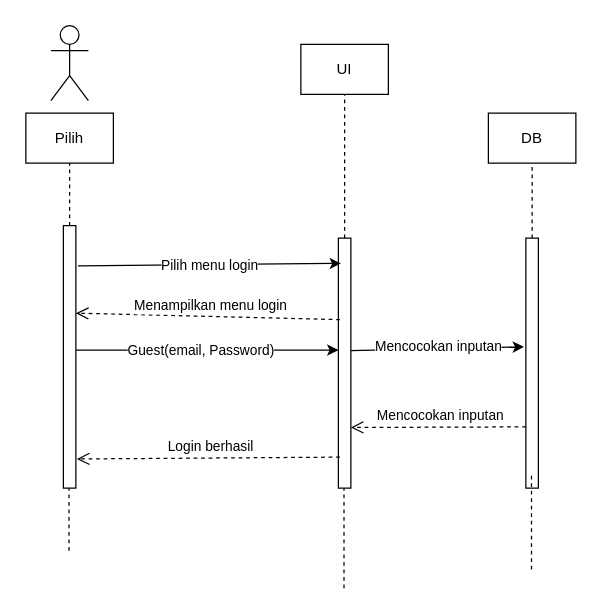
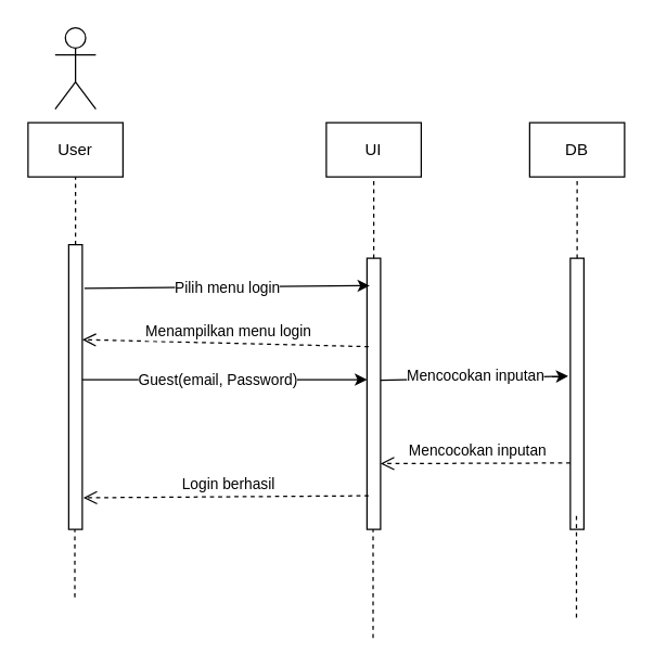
  <mxCell id="0" />
  <mxCell id="1" parent="0" />
  <mxCell id="2" value="" style="shape=umlActor;verticalLabelPosition=bottom;verticalAlign=top;html=1;outlineConnect=0;" vertex="1" parent="1"><mxGeometry x="40" y="20" width="30" height="60" as="geometry" /></mxCell>
- <mxCell id="3" value="Pilih" style="rounded=0;whiteSpace=wrap;html=1;" vertex="1" parent="1"><mxGeometry x="20" y="90" width="70" height="40" as="geometry" /></mxCell>
+ <mxCell id="3" value="User" style="rounded=0;whiteSpace=wrap;html=1;" vertex="1" parent="1"><mxGeometry x="20" y="90" width="70" height="40" as="geometry" /></mxCell>
  <mxCell id="4" value="" style="rounded=0;whiteSpace=wrap;html=1;" vertex="1" parent="1"><mxGeometry x="50" y="180" width="10" height="210" as="geometry" /></mxCell>
  <mxCell id="5" value="" style="endArrow=none;dashed=1;html=1;entryX=0.5;entryY=1;entryDx=0;entryDy=0;exitX=0.5;exitY=0;exitDx=0;exitDy=0;" edge="1" parent="1" source="4" target="3"><mxGeometry width="50" height="50" relative="1" as="geometry"><mxPoint x="50" y="180" as="sourcePoint" /><mxPoint x="100" y="130" as="targetPoint" /></mxGeometry></mxCell>
  <mxCell id="6" value="" style="endArrow=none;dashed=1;html=1;entryX=0.5;entryY=1;entryDx=0;entryDy=0;exitX=0.5;exitY=0;exitDx=0;exitDy=0;" edge="1" parent="1"><mxGeometry width="50" height="50" relative="1" as="geometry"><mxPoint x="54.5" y="440" as="sourcePoint" /><mxPoint x="54.5" y="390" as="targetPoint" /></mxGeometry></mxCell>
  <mxCell id="7" value="" style="rounded=0;whiteSpace=wrap;html=1;" vertex="1" parent="1"><mxGeometry x="270" y="190" width="10" height="200" as="geometry" /></mxCell>
- <mxCell id="8" value="UI" style="rounded=0;whiteSpace=wrap;html=1;" vertex="1" parent="1"><mxGeometry x="240" y="35" width="70" height="40" as="geometry" /></mxCell>
+ <mxCell id="8" value="UI" style="rounded=0;whiteSpace=wrap;html=1;" vertex="1" parent="1"><mxGeometry x="240" y="90" width="70" height="40" as="geometry" /></mxCell>
  <mxCell id="9" value="" style="endArrow=none;dashed=1;html=1;exitX=0.5;exitY=0;exitDx=0;exitDy=0;entryX=0.5;entryY=1;entryDx=0;entryDy=0;" edge="1" parent="1" source="7" target="8"><mxGeometry width="50" height="50" relative="1" as="geometry"><mxPoint x="170" y="180" as="sourcePoint" /><mxPoint x="220" y="130" as="targetPoint" /></mxGeometry></mxCell>
  <mxCell id="10" value="" style="endArrow=none;dashed=1;html=1;" edge="1" parent="1"><mxGeometry width="50" height="50" relative="1" as="geometry"><mxPoint x="274.5" y="470" as="sourcePoint" /><mxPoint x="274.5" y="390" as="targetPoint" /></mxGeometry></mxCell>
  <mxCell id="11" value="" style="endArrow=classic;html=1;entryX=0.2;entryY=0.101;entryDx=0;entryDy=0;entryPerimeter=0;exitX=1.16;exitY=0.153;exitDx=0;exitDy=0;exitPerimeter=0;" edge="1" parent="1" source="4" target="7"><mxGeometry relative="1" as="geometry"><mxPoint x="70" y="210" as="sourcePoint" /><mxPoint x="210" y="215" as="targetPoint" /></mxGeometry></mxCell>
  <mxCell id="12" value="Pilih menu login" style="edgeLabel;resizable=0;html=1;align=center;verticalAlign=middle;" connectable="0" vertex="1" parent="11"><mxGeometry relative="1" as="geometry" /></mxCell>
  <mxCell id="13" value="" style="endArrow=classic;html=1;entryX=0;entryY=0.438;entryDx=0;entryDy=0;entryPerimeter=0;" edge="1" parent="1"><mxGeometry relative="1" as="geometry"><mxPoint x="60" y="279.5" as="sourcePoint" /><mxPoint x="270" y="279.58" as="targetPoint" /></mxGeometry></mxCell>
  <mxCell id="14" value="Guest(email, Password)" style="edgeLabel;resizable=0;html=1;align=center;verticalAlign=middle;" connectable="0" vertex="1" parent="13"><mxGeometry relative="1" as="geometry"><mxPoint x="-5" as="offset" /></mxGeometry></mxCell>
  <mxCell id="15" value="DB" style="rounded=0;whiteSpace=wrap;html=1;" vertex="1" parent="1"><mxGeometry x="390" y="90" width="70" height="40" as="geometry" /></mxCell>
  <mxCell id="16" value="" style="rounded=0;whiteSpace=wrap;html=1;" vertex="1" parent="1"><mxGeometry x="420" y="190" width="10" height="200" as="geometry" /></mxCell>
  <mxCell id="17" value="" style="endArrow=none;dashed=1;html=1;rounded=0;exitX=0.5;exitY=0;exitDx=0;exitDy=0;entryX=0.5;entryY=1;entryDx=0;entryDy=0;" edge="1" parent="1" source="16" target="15"><mxGeometry width="50" height="50" relative="1" as="geometry"><mxPoint x="460" y="180" as="sourcePoint" /><mxPoint x="505" y="120" as="targetPoint" /></mxGeometry></mxCell>
  <mxCell id="18" value="" style="endArrow=none;dashed=1;html=1;rounded=0;" edge="1" parent="1"><mxGeometry width="50" height="50" relative="1" as="geometry"><mxPoint x="424.5" y="455" as="sourcePoint" /><mxPoint x="424.5" y="380" as="targetPoint" /></mxGeometry></mxCell>
  <mxCell id="19" value="Menampilkan menu login" style="verticalAlign=bottom;endArrow=open;dashed=1;endSize=8;exitX=0.12;exitY=0.326;shadow=0;strokeWidth=1;exitDx=0;exitDy=0;exitPerimeter=0;" edge="1" parent="1" source="7"><mxGeometry x="-0.023" relative="1" as="geometry"><mxPoint x="60" y="250" as="targetPoint" /><mxPoint x="252" y="250" as="sourcePoint" /><mxPoint as="offset" /></mxGeometry></mxCell>
  <mxCell id="20" value="" style="endArrow=classic;html=1;rounded=0;entryX=-0.16;entryY=0.435;entryDx=0;entryDy=0;entryPerimeter=0;" edge="1" parent="1" target="16"><mxGeometry width="50" height="50" relative="1" as="geometry"><mxPoint x="280" y="280" as="sourcePoint" /><mxPoint x="330" y="230" as="targetPoint" /></mxGeometry></mxCell>
  <mxCell id="21" value="Mencocokan inputan" style="edgeLabel;html=1;align=center;verticalAlign=middle;resizable=0;points=[];" connectable="0" vertex="1" parent="20"><mxGeometry x="-0.285" y="2" relative="1" as="geometry"><mxPoint x="21" as="offset" /></mxGeometry></mxCell>
  <mxCell id="22" value="Login berhasil" style="verticalAlign=bottom;endArrow=open;dashed=1;endSize=8;exitX=0.12;exitY=0.326;shadow=0;strokeWidth=1;exitDx=0;exitDy=0;exitPerimeter=0;entryX=1.08;entryY=0.889;entryDx=0;entryDy=0;entryPerimeter=0;" edge="1" parent="1" target="4"><mxGeometry x="-0.023" relative="1" as="geometry"><mxPoint x="60" y="360" as="targetPoint" /><mxPoint x="271.2" y="365.2" as="sourcePoint" /><mxPoint as="offset" /></mxGeometry></mxCell>
  <mxCell id="23" value="Mencocokan inputan" style="verticalAlign=bottom;endArrow=open;dashed=1;endSize=8;shadow=0;strokeWidth=1;entryX=1.08;entryY=0.889;entryDx=0;entryDy=0;entryPerimeter=0;" edge="1" parent="1"><mxGeometry x="-0.023" relative="1" as="geometry"><mxPoint x="280" y="341.49" as="targetPoint" /><mxPoint x="420" y="341" as="sourcePoint" /><mxPoint as="offset" /></mxGeometry></mxCell>
